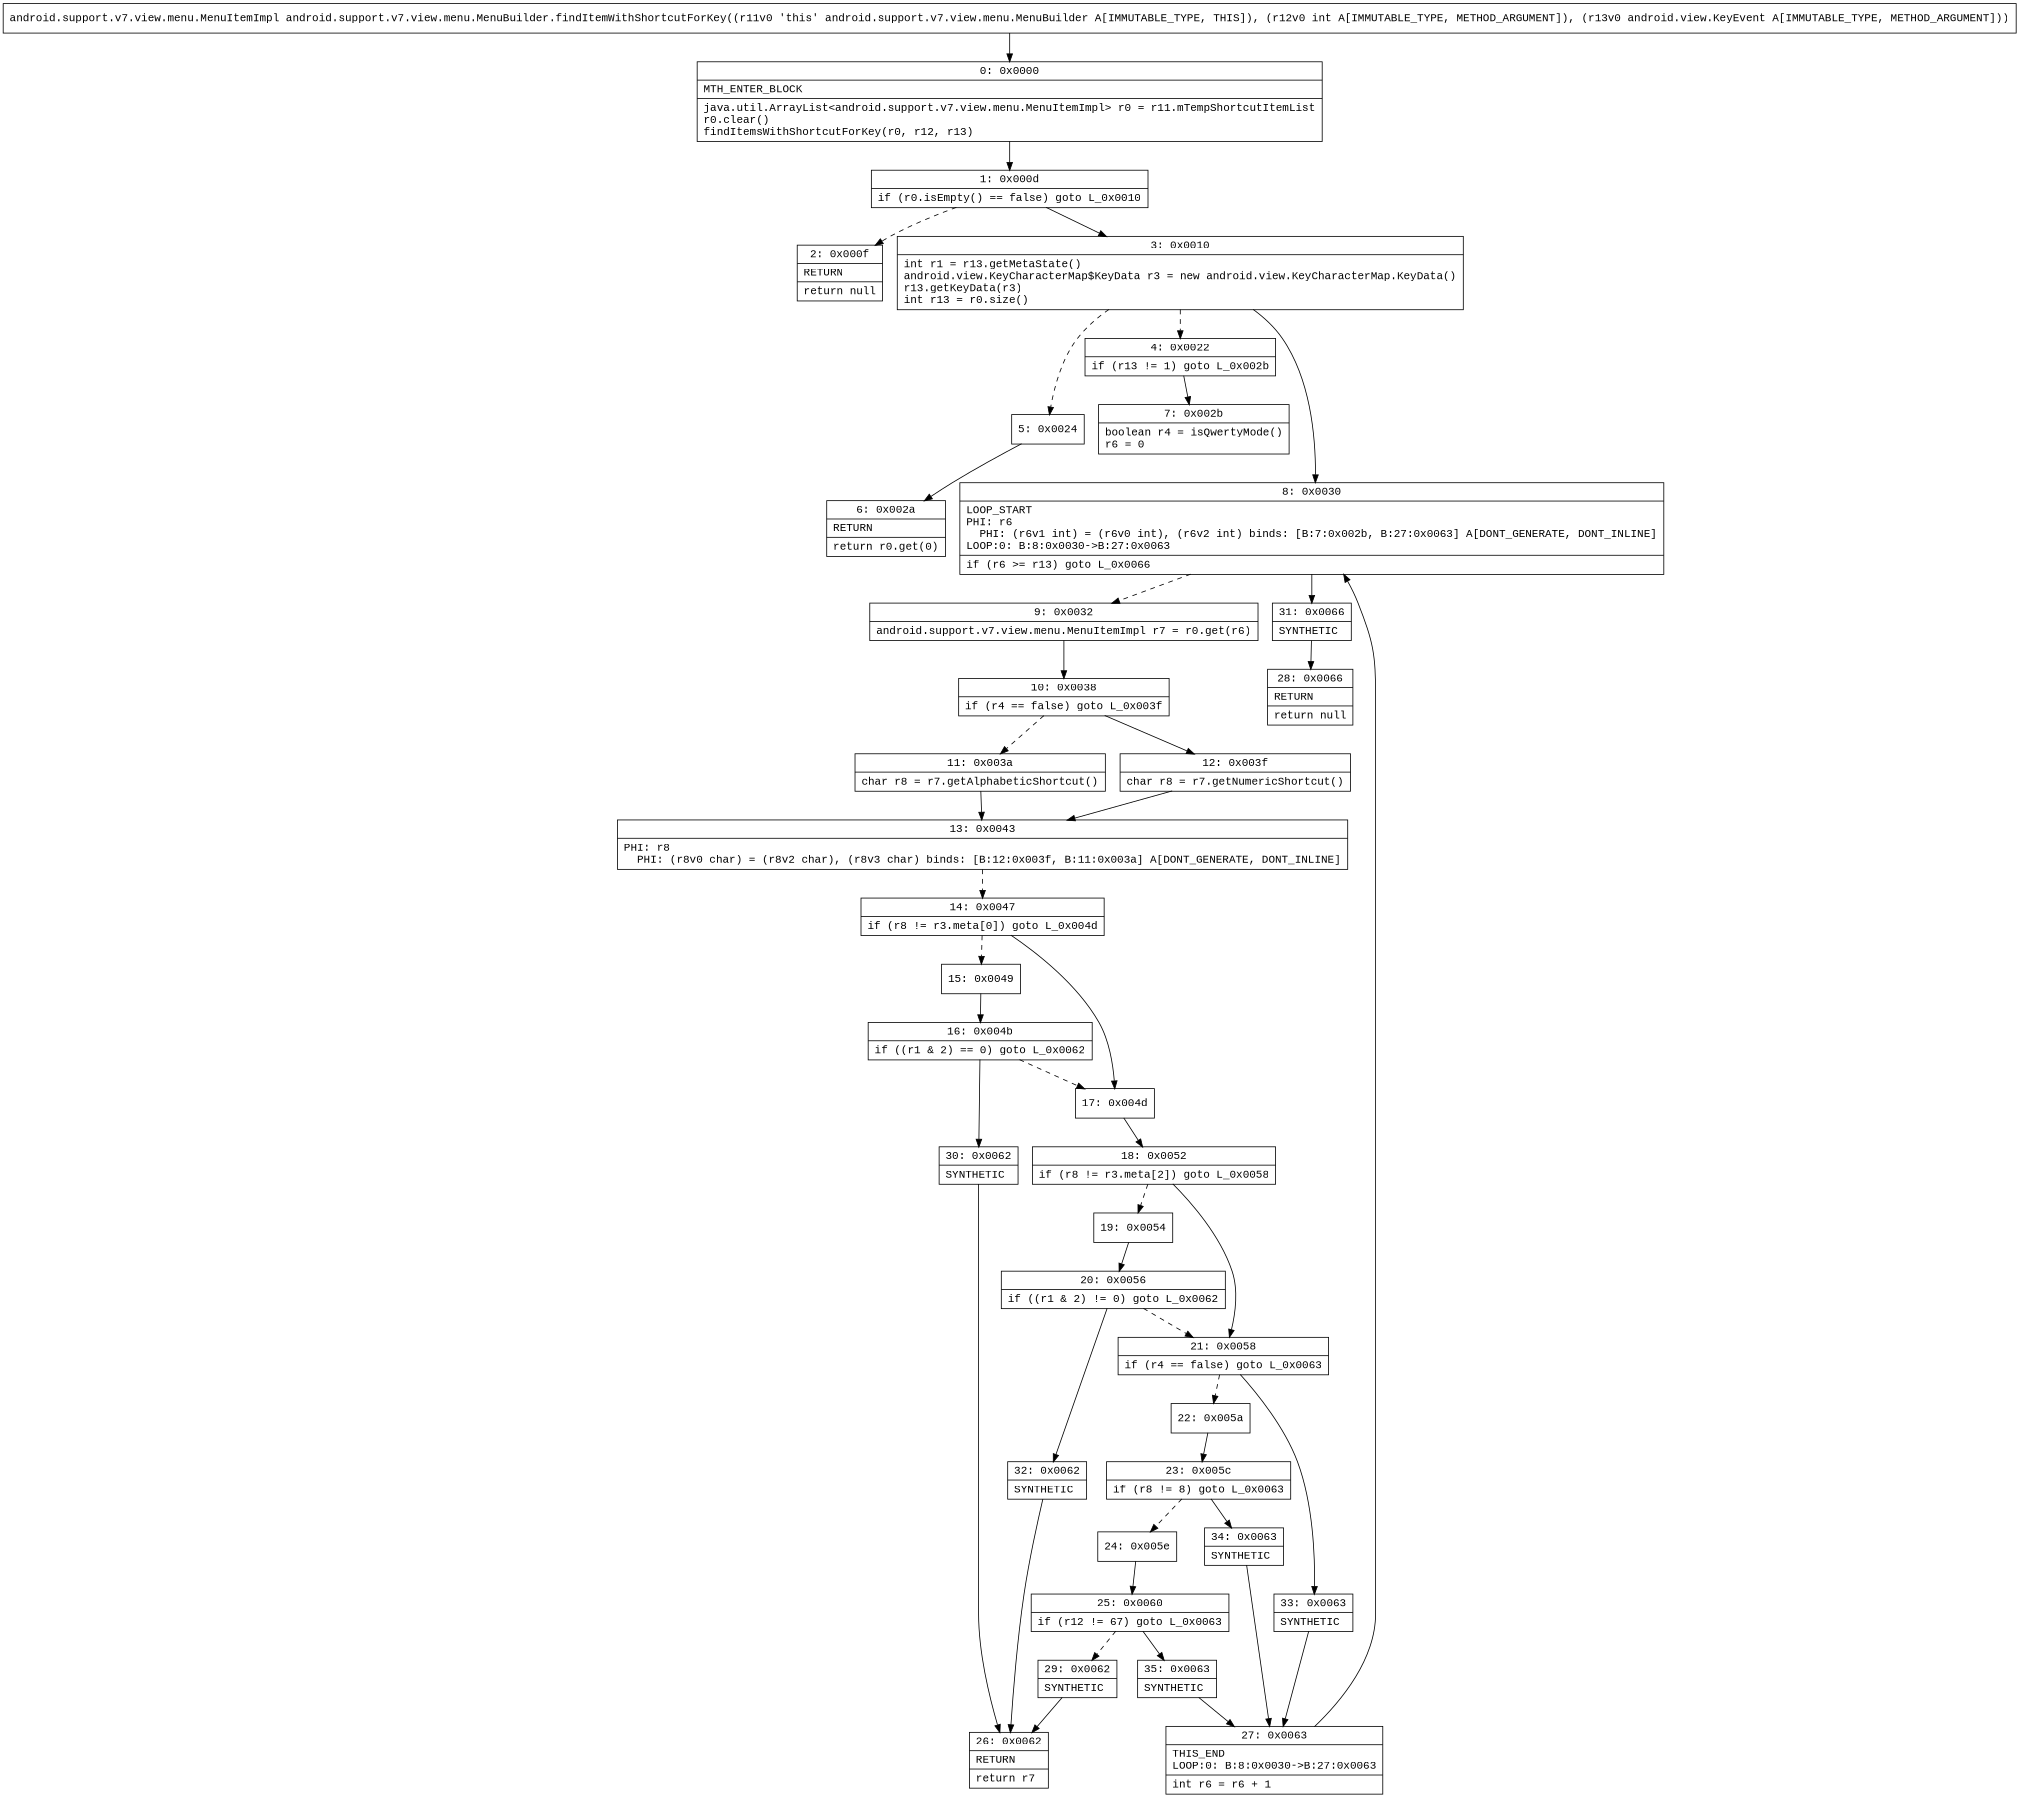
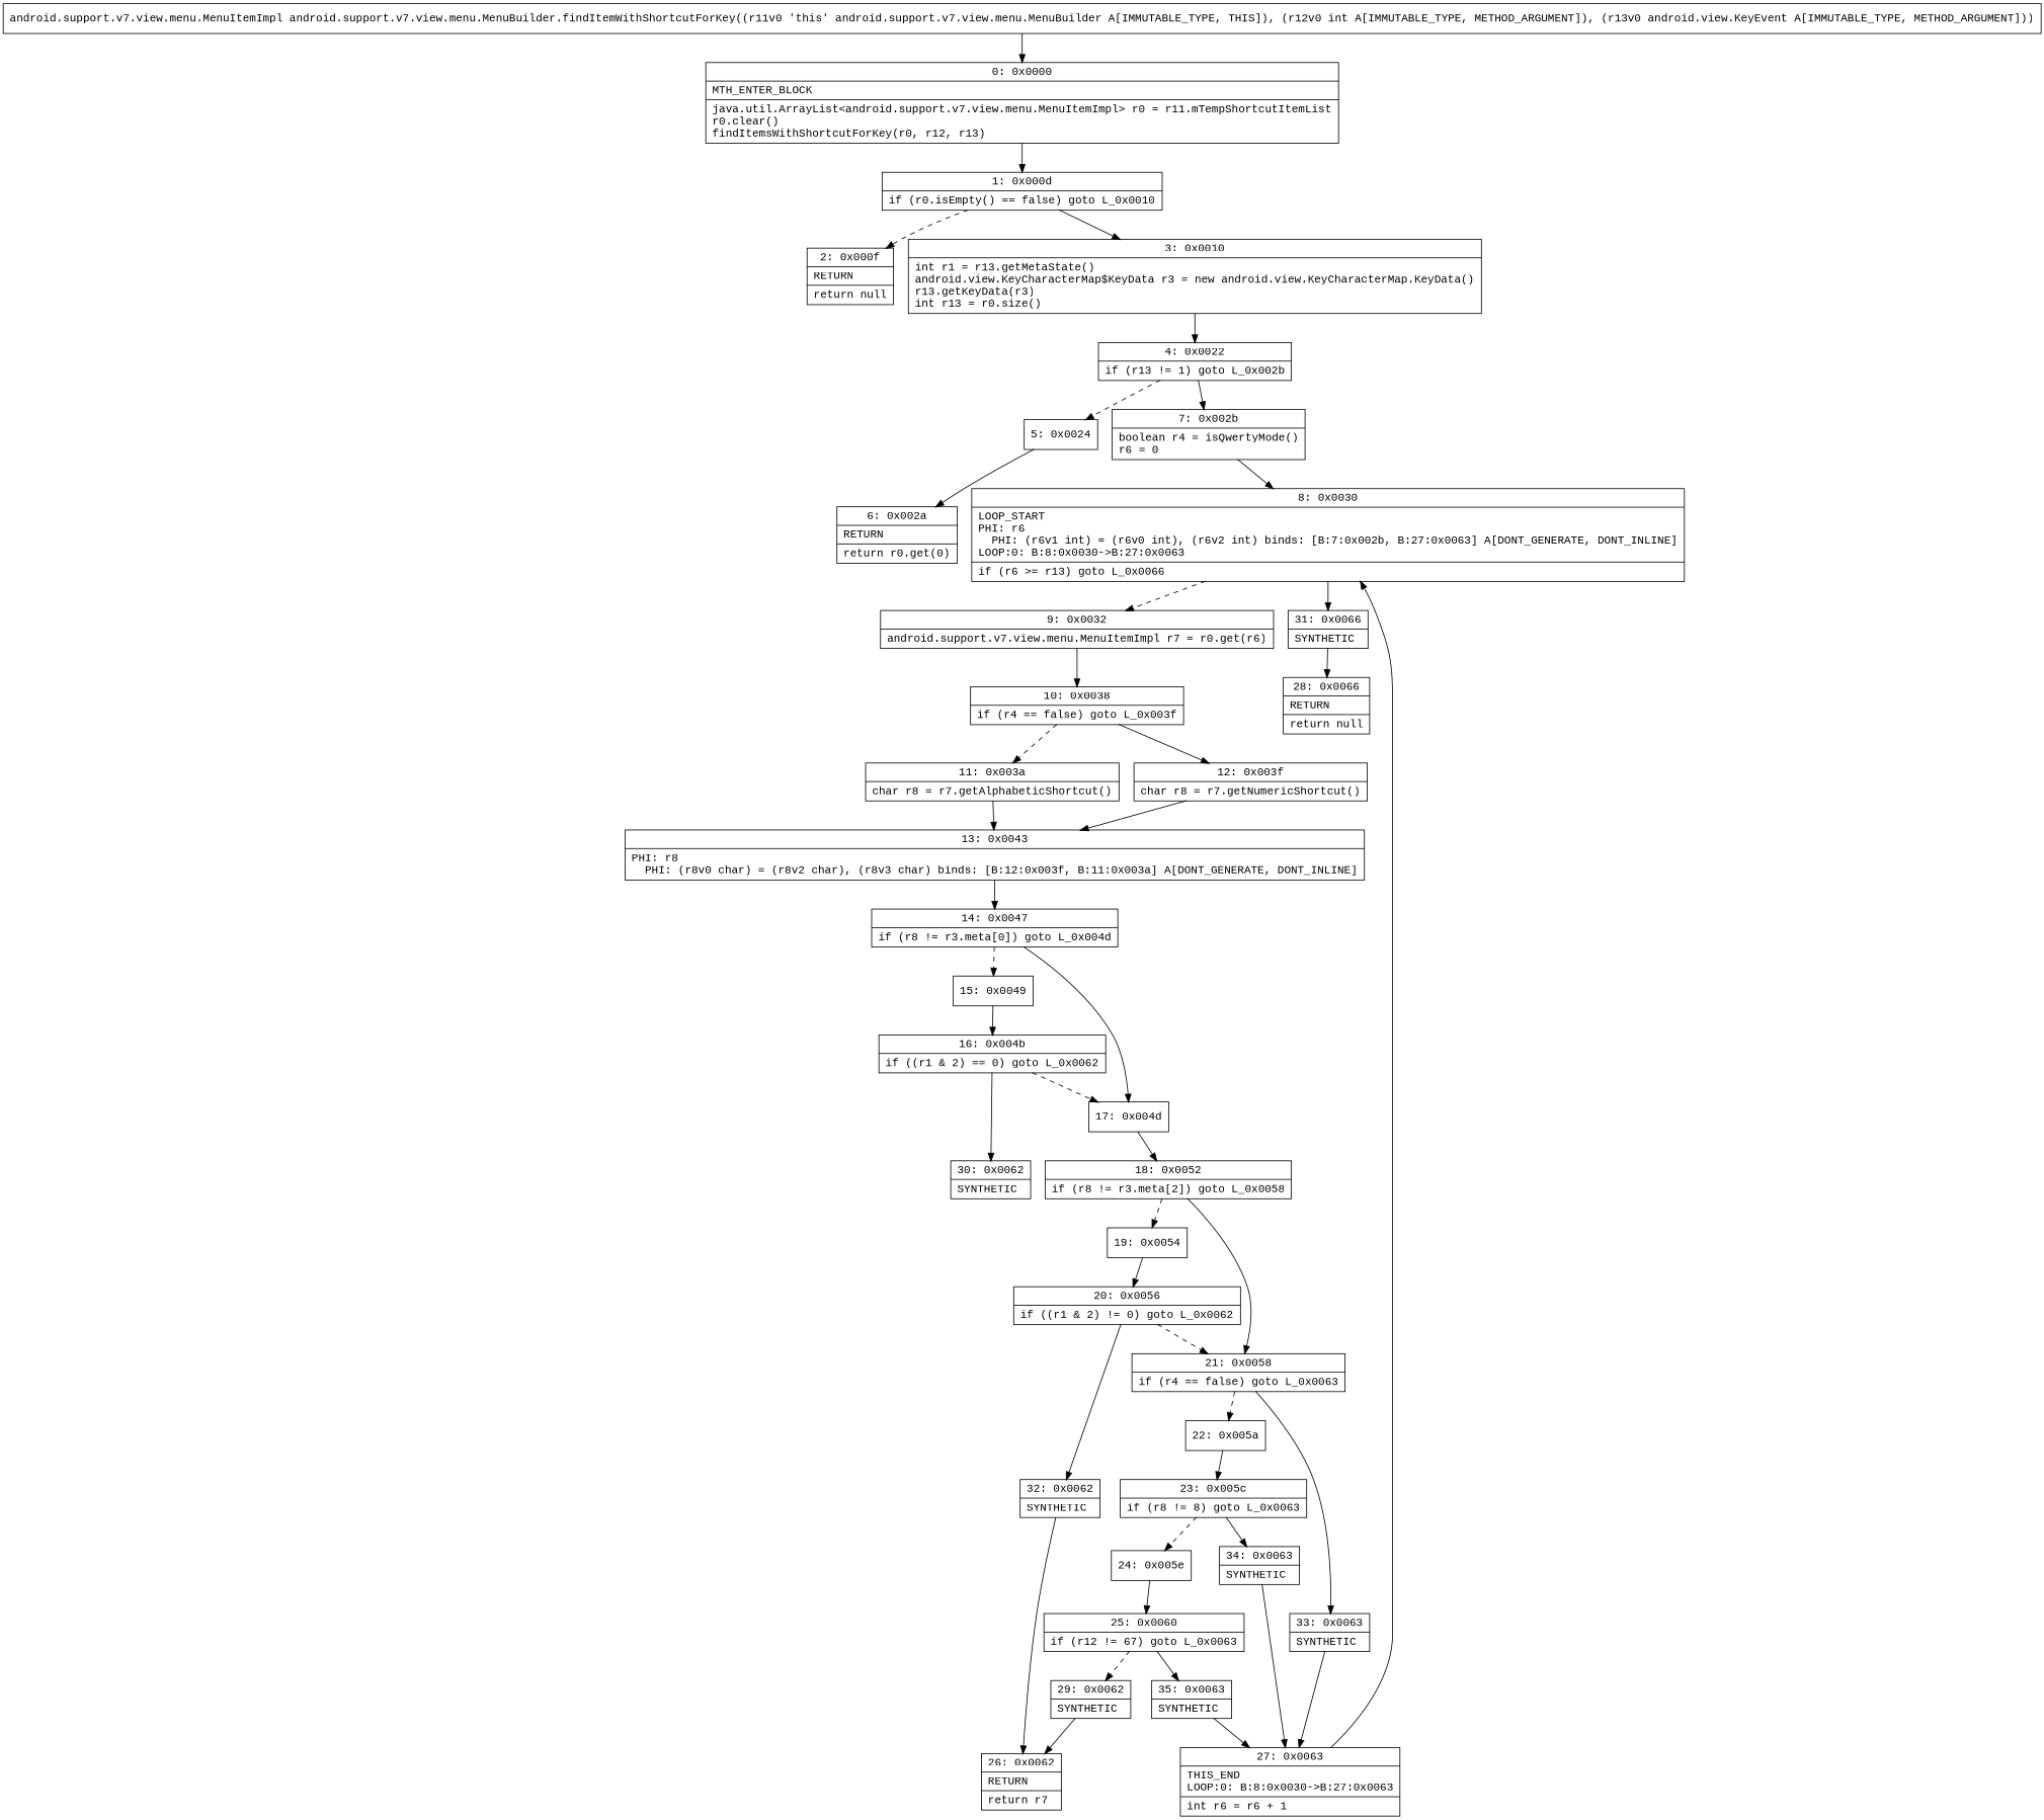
  digraph {
    fontname="Liberation Mono"
    node [fontname="Liberation Mono" shape=record]
    edge [fontname="Liberation Mono"]
    n1 [label="{0\:\ 0x0000|MTH_ENTER_BLOCK\l|java.util.ArrayList\<android.support.v7.view.menu.MenuItemImpl\> r0 = r11.mTempShortcutItemList\lr0.clear()\lfindItemsWithShortcutForKey(r0, r12, r13)\l}"]
    n2 [label="{1\:\ 0x000d|if (r0.isEmpty() == false) goto L_0x0010\l}"]
    n3 [label="{2\:\ 0x000f|RETURN\l|return null\l}"]
    n4 [label="{3\:\ 0x0010|int r1 = r13.getMetaState()\landroid.view.KeyCharacterMap$KeyData r3 = new android.view.KeyCharacterMap.KeyData()\lr13.getKeyData(r3)\lint r13 = r0.size()\l}"]
    n5 [label="{4\:\ 0x0022|if (r13 != 1) goto L_0x002b\l}"]
    n6 [label="{5\:\ 0x0024}"]
    n7 [label="{7\:\ 0x002b|boolean r4 = isQwertyMode()\lr6 = 0\l}"]
    n8 [label="{6\:\ 0x002a|RETURN\l|return r0.get(0)\l}"]
    n9 [label="{8\:\ 0x0030|LOOP_START\lPHI: r6 \l  PHI: (r6v1 int) = (r6v0 int), (r6v2 int) binds: [B:7:0x002b, B:27:0x0063] A[DONT_GENERATE, DONT_INLINE]\lLOOP:0: B:8:0x0030\-\>B:27:0x0063\l|if (r6 \>= r13) goto L_0x0066\l}"]
    n10 [label="{9\:\ 0x0032|android.support.v7.view.menu.MenuItemImpl r7 = r0.get(r6)\l}"]
    n11 [label="{31\:\ 0x0066|SYNTHETIC\l}"]
    n12 [label="{10\:\ 0x0038|if (r4 == false) goto L_0x003f\l}"]
    n13 [label="{28\:\ 0x0066|RETURN\l|return null\l}"]
    n14 [label="{11\:\ 0x003a|char r8 = r7.getAlphabeticShortcut()\l}"]
    n15 [label="{12\:\ 0x003f|char r8 = r7.getNumericShortcut()\l}"]
    n16 [label="{13\:\ 0x0043|PHI: r8 \l  PHI: (r8v0 char) = (r8v2 char), (r8v3 char) binds: [B:12:0x003f, B:11:0x003a] A[DONT_GENERATE, DONT_INLINE]\l}"]
    n17 [label="{14\:\ 0x0047|if (r8 != r3.meta[0]) goto L_0x004d\l}"]
    n18 [label="{15\:\ 0x0049}"]
    n19 [label="{17\:\ 0x004d}"]
    n20 [label="{16\:\ 0x004b|if ((r1 & 2) == 0) goto L_0x0062\l}"]
    n21 [label="{18\:\ 0x0052|if (r8 != r3.meta[2]) goto L_0x0058\l}"]
    n22 [label="{30\:\ 0x0062|SYNTHETIC\l}"]
    n23 [label="{26\:\ 0x0062|RETURN\l|return r7\l}"]
    n24 [label="{19\:\ 0x0054}"]
    n25 [label="{21\:\ 0x0058|if (r4 == false) goto L_0x0063\l}"]
    n26 [label="{20\:\ 0x0056|if ((r1 & 2) != 0) goto L_0x0062\l}"]
    n27 [label="{22\:\ 0x005a}"]
    n28 [label="{33\:\ 0x0063|SYNTHETIC\l}"]
    n29 [label="{32\:\ 0x0062|SYNTHETIC\l}"]
    n30 [label="{23\:\ 0x005c|if (r8 != 8) goto L_0x0063\l}"]
    n31 [label="{27\:\ 0x0063|THIS_END\lLOOP:0: B:8:0x0030\-\>B:27:0x0063\l|int r6 = r6 + 1\l}"]
    n32 [label="{24\:\ 0x005e}"]
    n33 [label="{34\:\ 0x0063|SYNTHETIC\l}"]
    n34 [label="{25\:\ 0x0060|if (r12 != 67) goto L_0x0063\l}"]
    n35 [label="{29\:\ 0x0062|SYNTHETIC\l}"]
    n36 [label="{35\:\ 0x0063|SYNTHETIC\l}"]
    n37 [label="{android.support.v7.view.menu.MenuItemImpl android.support.v7.view.menu.MenuBuilder.findItemWithShortcutForKey((r11v0 'this' android.support.v7.view.menu.MenuBuilder A[IMMUTABLE_TYPE, THIS]), (r12v0 int A[IMMUTABLE_TYPE, METHOD_ARGUMENT]), (r13v0 android.view.KeyEvent A[IMMUTABLE_TYPE, METHOD_ARGUMENT])) }"]
    n1 -> n2
    n2 -> n3 [style=dashed]
    n2 -> n4
-   n4 -> n5 [style=dashed]
-   n4 -> n6 [style=dashed]
+   n4 -> n5
+   n5 -> n6 [style=dashed]
    n5 -> n7
    n6 -> n8
-   n4 -> n9
+   n7 -> n9
    n9 -> n10 [style=dashed]
    n9 -> n11
    n10 -> n12
    n11 -> n13
    n12 -> n14 [style=dashed]
    n12 -> n15
    n14 -> n16
    n15 -> n16
-   n16 -> n17 [style=dashed]
+   n16 -> n17
    n17 -> n18 [style=dashed]
    n17 -> n19
    n18 -> n20
    n19 -> n21
    n20 -> n19 [style=dashed]
    n20 -> n22
    n21 -> n24 [style=dashed]
    n21 -> n25
-   n22 -> n23
    n24 -> n26
    n25 -> n27 [style=dashed]
    n25 -> n28
    n26 -> n25 [style=dashed]
    n26 -> n29
    n27 -> n30
    n28 -> n31
    n29 -> n23
    n30 -> n32 [style=dashed]
    n30 -> n33
    n31 -> n9
    n32 -> n34
    n33 -> n31
    n34 -> n35 [style=dashed]
    n34 -> n36
    n35 -> n23
    n36 -> n31
    n37 -> n1
  }
